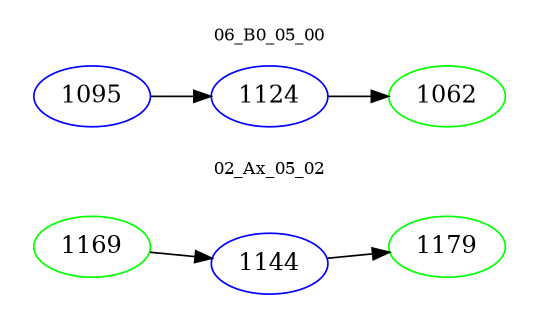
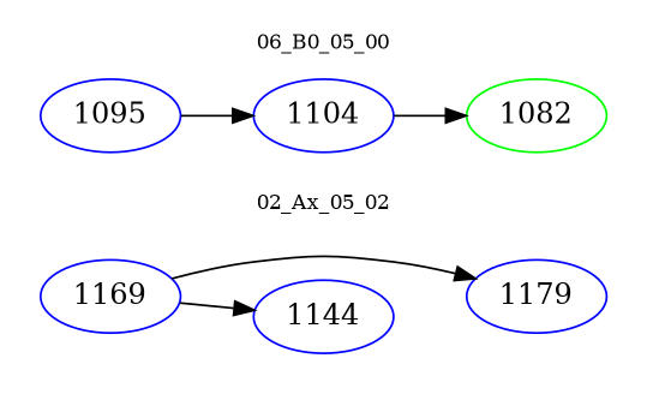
  digraph {
    rankdir=LR
    node [color=green]
    edge [color=black]
-   n1 [label=1169]
+   n1 [color=blue label=1169]
    n2 [color=blue label=1144]
-   n3 [label=1179]
+   n3 [color=blue label=1179]
    n4 [color=blue label=1095]
-   n5 [color=blue label=1124]
-   n6 [label=1062]
+   n5 [color=blue label=1104]
+   n6 [label=1082]
    subgraph cluster_1 {
      color=white
      fontsize=10
      label="02_Ax_05_02"
      n1
      n2
      n3
    }
    subgraph cluster_2 {
      color=white
      fontsize=10
      label="06_B0_05_00"
      n4
      n5
      n6
    }
    n1 -> n2
-   n2 -> n3
+   n1 -> n3
    n4 -> n5
    n5 -> n6
  }
